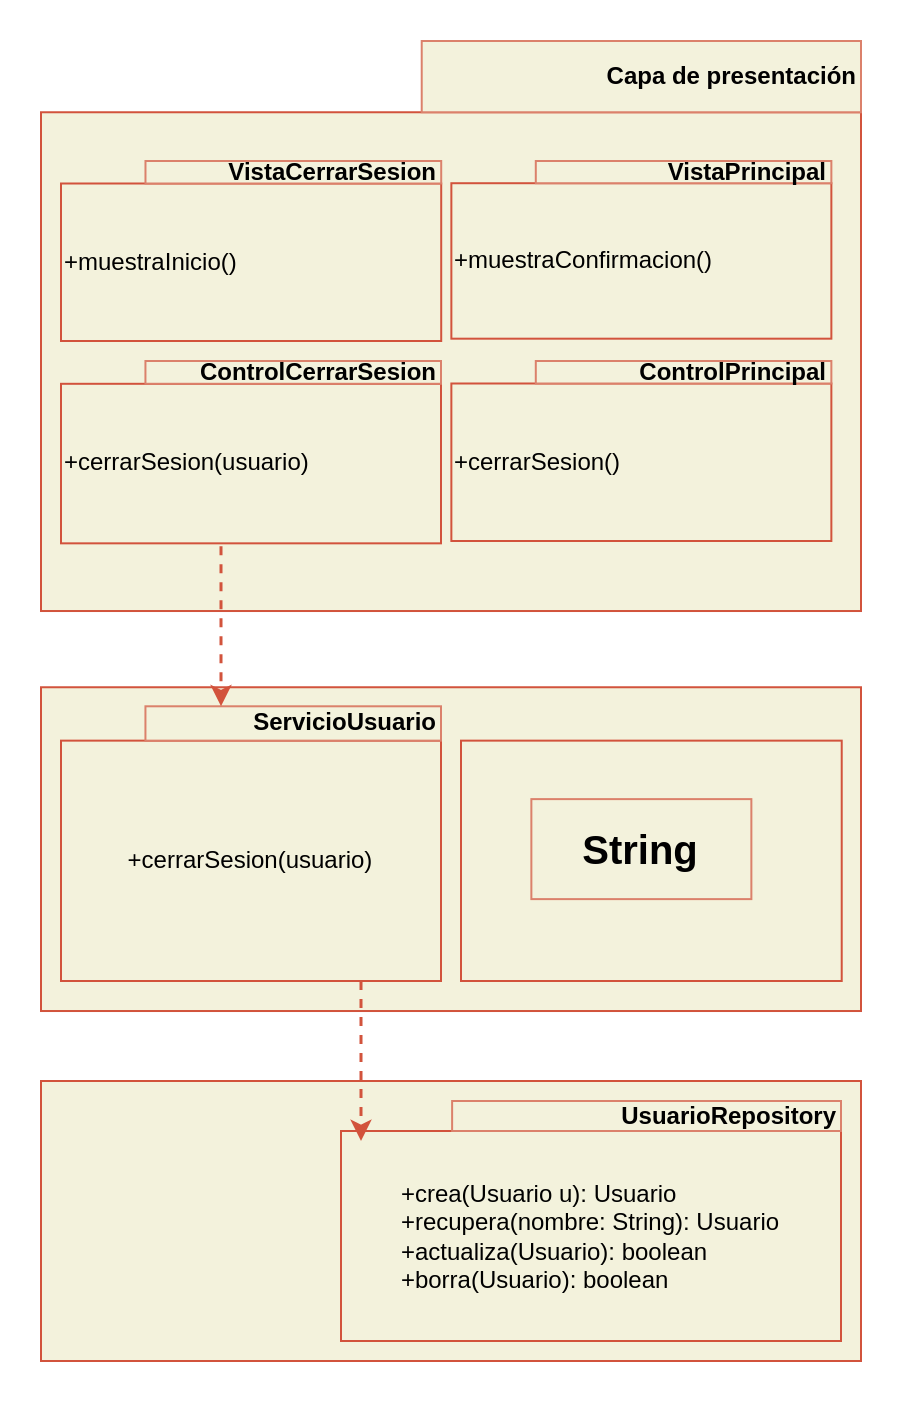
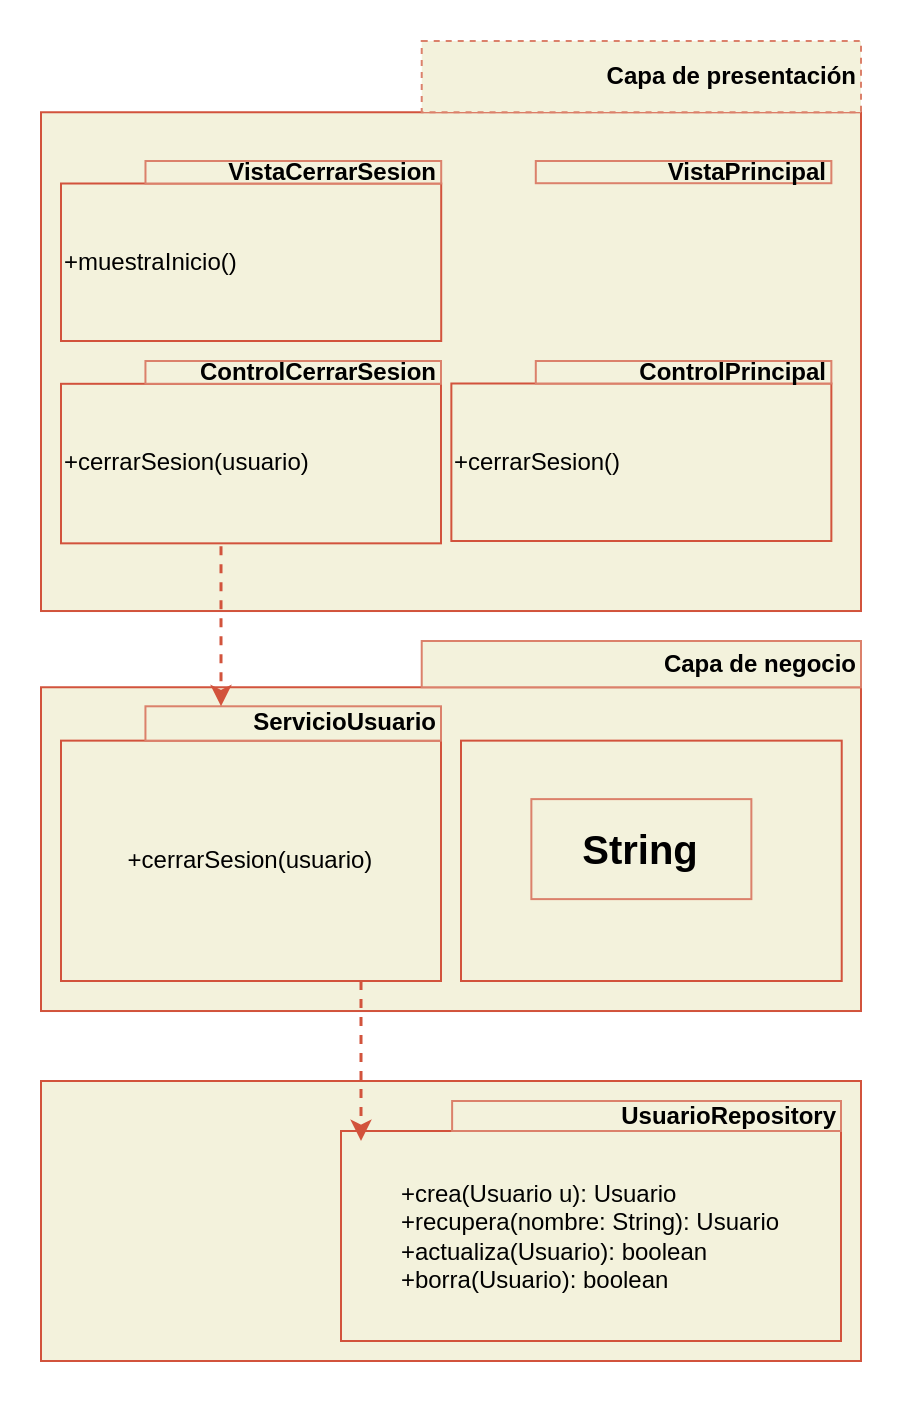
  <mxCell id="0" />
  <mxCell id="1" parent="0" />
  <mxCell id="2" value="" style="group" parent="1" vertex="1" connectable="0"><mxGeometry x="20" y="20" width="410" height="285" as="geometry" /></mxCell>
  <mxCell id="3" value="" style="whiteSpace=wrap;html=1;fillColor=#f3f2dc;strokeColor=#d2533c;" parent="2" vertex="1"><mxGeometry y="35.625" width="410" height="249.375" as="geometry" /></mxCell>
- <mxCell id="4" value="&lt;b&gt;Capa de presentación&lt;/b&gt;" style="whiteSpace=wrap;html=1;fillColor=#f3f2dc;strokeColor=#db816b;align=right;" parent="2" vertex="1"><mxGeometry x="190.356" width="219.644" height="35.625" as="geometry" /></mxCell>
+ <mxCell id="4" value="&lt;b&gt;Capa de presentación&lt;/b&gt;" style="whiteSpace=wrap;html=1;fillColor=#f3f2dc;strokeColor=#db816b;align=right;dashed=1;" parent="2" vertex="1"><mxGeometry x="190.356" width="219.644" height="35.625" as="geometry" /></mxCell>
  <mxCell id="5" value="" style="group" parent="2" vertex="1" connectable="0"><mxGeometry x="205.18" y="60" width="190" height="88.84" as="geometry" /></mxCell>
- <mxCell id="6" value="+muestraConfirmacion()" style="whiteSpace=wrap;html=1;fillColor=#f3f2dc;strokeColor=#d2533c;align=left;" parent="5" vertex="1"><mxGeometry y="11.105" width="190.0" height="77.735" as="geometry" /></mxCell>
  <mxCell id="7" value="&lt;b&gt;VistaPrincipal&lt;/b&gt;" style="whiteSpace=wrap;html=1;fillColor=#f3f2dc;strokeColor=#db816b;align=right;" parent="5" vertex="1"><mxGeometry x="42.222" width="147.778" height="11.105" as="geometry" /></mxCell>
  <mxCell id="8" value="" style="group" parent="2" vertex="1" connectable="0"><mxGeometry x="10" y="60" width="190.1" height="90" as="geometry" /></mxCell>
  <mxCell id="9" value="&lt;div style=&quot;&quot;&gt;&lt;span style=&quot;background-color: initial;&quot;&gt;+muestraInicio()&lt;/span&gt;&lt;/div&gt;" style="whiteSpace=wrap;html=1;fillColor=#f3f2dc;strokeColor=#d2533c;align=left;" parent="8" vertex="1"><mxGeometry y="11.25" width="190.1" height="78.75" as="geometry" /></mxCell>
  <mxCell id="10" value="&lt;b&gt;VistaCerrarSesion&lt;/b&gt;" style="whiteSpace=wrap;html=1;fillColor=#f3f2dc;strokeColor=#db816b;align=right;" parent="8" vertex="1"><mxGeometry x="42.244" width="147.856" height="11.25" as="geometry" /></mxCell>
  <mxCell id="11" value="" style="group" parent="2" vertex="1" connectable="0"><mxGeometry x="10" y="160" width="190" height="91.16" as="geometry" /></mxCell>
  <mxCell id="12" value="+cerrarSesion(usuario)" style="whiteSpace=wrap;html=1;fillColor=#f3f2dc;strokeColor=#d2533c;align=left;" parent="11" vertex="1"><mxGeometry y="11.395" width="190.0" height="79.765" as="geometry" /></mxCell>
  <mxCell id="13" value="&lt;b&gt;ControlCerrarSesion&lt;/b&gt;" style="whiteSpace=wrap;html=1;fillColor=#f3f2dc;strokeColor=#db816b;align=right;" parent="11" vertex="1"><mxGeometry x="42.222" width="147.778" height="11.395" as="geometry" /></mxCell>
  <mxCell id="14" value="" style="group" parent="2" vertex="1" connectable="0"><mxGeometry x="205.18" y="160" width="190" height="90" as="geometry" /></mxCell>
  <mxCell id="15" value="+cerrarSesion()" style="whiteSpace=wrap;html=1;fillColor=#f3f2dc;strokeColor=#d2533c;align=left;" parent="14" vertex="1"><mxGeometry y="11.25" width="190.0" height="78.75" as="geometry" /></mxCell>
  <mxCell id="16" value="&lt;b&gt;ControlPrincipal&lt;/b&gt;" style="whiteSpace=wrap;html=1;fillColor=#f3f2dc;strokeColor=#db816b;align=right;" parent="14" vertex="1"><mxGeometry x="42.222" width="147.778" height="11.25" as="geometry" /></mxCell>
  <mxCell id="17" value="" style="group" parent="1" vertex="1" connectable="0"><mxGeometry x="20" y="320" width="410" height="185" as="geometry" /></mxCell>
  <mxCell id="18" value="" style="whiteSpace=wrap;html=1;fillColor=#f3f2dc;strokeColor=#d2533c;" parent="17" vertex="1"><mxGeometry y="23.125" width="410" height="161.875" as="geometry" /></mxCell>
+ <mxCell id="19" value="&lt;b&gt;Capa de negocio&lt;br&gt;&lt;/b&gt;" style="whiteSpace=wrap;html=1;fillColor=#f3f2dc;strokeColor=#db816b;align=right;" parent="17" vertex="1"><mxGeometry x="190.356" width="219.644" height="23.125" as="geometry" /></mxCell>
  <mxCell id="20" value="" style="group" parent="17" vertex="1" connectable="0"><mxGeometry x="10" y="32.65" width="190" height="137.35" as="geometry" /></mxCell>
  <mxCell id="21" value="+cerrarSesion(usuario)" style="whiteSpace=wrap;html=1;fillColor=#f3f2dc;strokeColor=#d2533c;" parent="20" vertex="1"><mxGeometry y="17.169" width="190" height="120.181" as="geometry" /></mxCell>
  <mxCell id="22" value="&lt;b&gt;ServicioUsuario&lt;/b&gt;" style="whiteSpace=wrap;html=1;fillColor=#f3f2dc;strokeColor=#db816b;align=right;" parent="20" vertex="1"><mxGeometry x="42.222" width="147.778" height="17.169" as="geometry" /></mxCell>
  <mxCell id="23" value="" style="group" parent="17" vertex="1" connectable="0"><mxGeometry x="210" y="32.65" width="190.36" height="137.35" as="geometry" /></mxCell>
  <mxCell id="24" value="" style="whiteSpace=wrap;html=1;fillColor=#f3f2dc;strokeColor=#d2533c;" parent="23" vertex="1"><mxGeometry y="17.169" width="190.36" height="120.181" as="geometry" /></mxCell>
  <mxCell id="25" value="" style="group" parent="23" vertex="1" connectable="0"><mxGeometry x="35.18" y="46.41" width="110" height="50" as="geometry" /></mxCell>
  <mxCell id="26" value="&lt;b&gt;&lt;font style=&quot;font-size: 20px;&quot;&gt;String&lt;/font&gt;&lt;/b&gt;" style="whiteSpace=wrap;html=1;fillColor=#f3f2dc;strokeColor=#db816b;align=center;" parent="25" vertex="1"><mxGeometry width="110.0" height="50" as="geometry" /></mxCell>
  <mxCell id="27" value="" style="endArrow=classic;html=1;rounded=0;strokeColor=#d2533c;strokeWidth=1.5;dashed=1;" parent="17" edge="1"><mxGeometry width="50" height="50" relative="1" as="geometry"><mxPoint x="90" y="-47.35" as="sourcePoint" /><mxPoint x="90" y="32.65" as="targetPoint" /></mxGeometry></mxCell>
  <mxCell id="28" value="" style="group" parent="1" vertex="1" connectable="0"><mxGeometry x="20" y="520" width="410" height="167.35" as="geometry" /></mxCell>
  <mxCell id="29" value="" style="whiteSpace=wrap;html=1;fillColor=#f3f2dc;strokeColor=#d2533c;" parent="28" vertex="1"><mxGeometry y="20" width="410" height="140" as="geometry" /></mxCell>
  <mxCell id="30" value="" style="group" parent="28" vertex="1" connectable="0"><mxGeometry x="150" y="30" width="250" height="120" as="geometry" /></mxCell>
  <mxCell id="31" value="&lt;div style=&quot;text-align: left;&quot;&gt;&lt;span style=&quot;background-color: initial;&quot;&gt;+crea(Usuario u): Usuario&lt;/span&gt;&lt;/div&gt;&lt;div style=&quot;text-align: left;&quot;&gt;&lt;span style=&quot;background-color: initial;&quot;&gt;+recupera(nombre: String): Usuario&lt;/span&gt;&lt;/div&gt;&lt;div style=&quot;text-align: left;&quot;&gt;&lt;span style=&quot;background-color: initial;&quot;&gt;+actualiza(Usuario): boolean&lt;/span&gt;&lt;/div&gt;&lt;div style=&quot;text-align: left;&quot;&gt;&lt;span style=&quot;background-color: initial;&quot;&gt;+borra(Usuario): boolean&lt;/span&gt;&lt;/div&gt;" style="whiteSpace=wrap;html=1;fillColor=#f3f2dc;strokeColor=#d2533c;" parent="30" vertex="1"><mxGeometry y="15" width="250.0" height="105.0" as="geometry" /></mxCell>
  <mxCell id="32" value="&lt;b&gt;UsuarioRepository&lt;/b&gt;" style="whiteSpace=wrap;html=1;fillColor=#f3f2dc;strokeColor=#db816b;align=right;" parent="30" vertex="1"><mxGeometry x="55.556" width="194.444" height="15" as="geometry" /></mxCell>
  <mxCell id="33" value="" style="endArrow=classic;html=1;rounded=0;strokeColor=#d2533c;strokeWidth=1.5;dashed=1;" parent="28" edge="1"><mxGeometry width="50" height="50" relative="1" as="geometry"><mxPoint x="160" y="-30" as="sourcePoint" /><mxPoint x="160" y="50" as="targetPoint" /></mxGeometry></mxCell>
